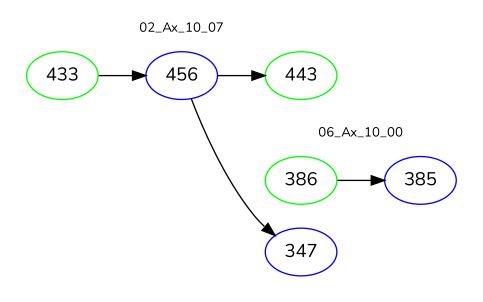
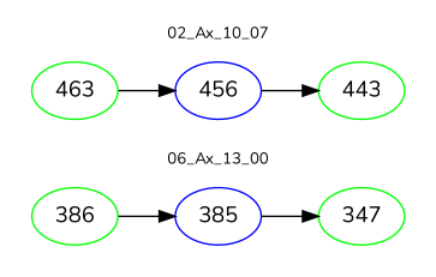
  digraph {
    fontname=Nunito
    rankdir=LR
    node [color=green fontname=Nunito]
    edge [color=black fontname=Nunito]
    n1 [label=386]
    n2 [color=blue label=385]
-   n3 [color=blue label=347]
-   n4 [label=433]
+   n3 [label=347]
+   n4 [label=463]
    n5 [color=blue label=456]
    n6 [label=443]
    subgraph cluster_1 {
      color=white
      fontsize=10
-     label="06_Ax_10_00"
+     label="06_Ax_13_00"
      n1
      n2
      n3
    }
    subgraph cluster_2 {
      color=white
      fontsize=10
      label="02_Ax_10_07"
      n4
      n5
      n6
    }
    n1 -> n2
-   n5 -> n3
+   n2 -> n3
    n4 -> n5
    n5 -> n6
  }
